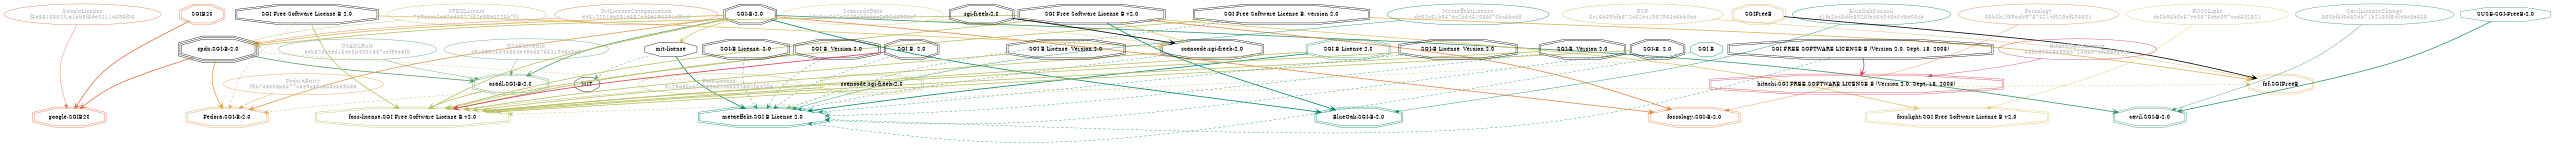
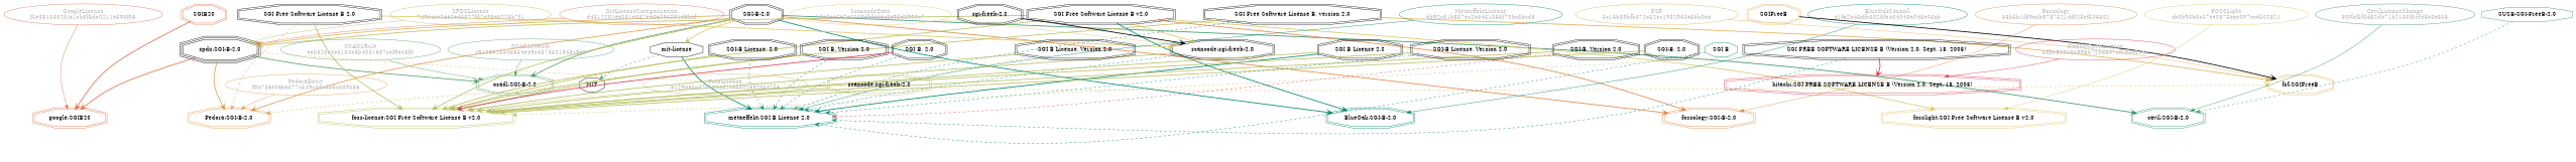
  strict digraph {
    splines=curved
    node [shape=doubleoctagon]
    edge [arrowhead=vee color="#b8bf62" style=bold weight=0.7]
    n1 [label=MIT shape=octagon]
    n2 [color="#e09d4b" label="Fedora:SGI-B-2.0"]
    n3 [color="#b8bf62" fillcolor="beige;1" fontcolor=gray label="SPDXLicense\n749eace5aa2ed6377f32e98a6226b7f1" shape=ellipse]
    n4 [label="spdx:SGI-B-2.0" shape=tripleoctagon]
    n5 [color="#e06f45" label="google:SGIB20"]
    n6 [color="#58a066" label="osadl:SGI-B-2.0"]
    n7 [color="#deb256" label="fsf:SGIFreeB"]
    n8 [color="#00876c" label="metaeffekt:SGI B License 2.0"]
    n9 [label="SGI-B-2.0"]
    n10 [color="#00876c" label="BlueOak:SGI-B-2.0"]
    n11 [color="#e18745" label="fossology:SGI-B-2.0"]
    n12 [color="#379469" label="cavil:SGI-B-2.0"]
    n13 [color="#b8bf62" label="foss-license:SGI Free Software License B v2.0"]
    n14 [label="mit-license" shape=octagon]
    n15 [color="#dac767" label="fosslight:SGI Free Software License B v2.0"]
    n16 [label="SGI Free Software License B v2.0"]
    n17 [label="scancode:sgi-freeb-2.0"]
    n18 [color="#e06f45" fillcolor="beige;1" fontcolor=gray label="GoogleLicense\nf5e8813332f1a1eb8f6de0211a596f06" shape=ellipse]
    n19 [color="#e06f45" label=SGIB20]
    n20 [color="#e09d4b" fillcolor="beige;1" fontcolor=gray label="FedoraEntry\nf9b73ae0aba377c549c36cdb6c3d9b8a" shape=ellipse]
    n21 [label="SGI Free Software License B 2.0"]
    n22 [color="#00876c" fillcolor="beige;1" fontcolor=gray label="BlueOakCouncil\n41fa2bd6dfe6026fa434046a046e03cb" shape=ellipse]
    n23 [color="#58a066" fillcolor="beige;1" fontcolor=gray label="OSADLRule\neeb82ec4ed154e3b4001637cef9ee6f0" shape=ellipse]
    n24 [color="#58a066" fillcolor="beige;1" fontcolor=gray label="OSADLMatrix\nc9106325b46854e49ed37d521948c9e6" shape=ellipse]
    n25 [color="#deb256" fillcolor="beige;1" fontcolor=gray label="FSF\n5c16b89bfb372c52ec1932965a6bb0aa" shape=ellipse]
    n26 [color="#deb256" label=SGIFreeB]
    n27 [label="SGI Free Software License B, version 2.0"]
    n28 [color="#dac767" fillcolor="beige;1" fontcolor=gray label="ScancodeData\nb5a0ea247e3569dbf4dac6e95d5900c7" shape=ellipse]
    n29 [label="sgi-freeb-2.0"]
    n30 [color="#e18745" fillcolor="beige;1" fontcolor=gray label="Fossology\n66b5b1f89adb97875214f023ef506301" shape=ellipse]
    n31 [color="#e06f45" fillcolor="beige;1" fontcolor=gray label="OrtLicenseCategorization\nd4512201aa081e687e46a596291d8baf" shape=ellipse]
    n32 [color="#379469" fillcolor="beige;1" fontcolor=gray label="CavilLicenseChange\n800bf5f3d62db71b2163f84f46e3a656" shape=ellipse]
    n33 [color="#379469" label="SUSE-SGI-FreeB-2.0" shape=octagon]
    n34 [color="#00876c" fillcolor="beige;1" fontcolor=gray label="MetaeffektLicense\ndb92c81b857ac2b6451066f70bc6bcd8" shape=ellipse]
-   n35 [label="SGI B License 2.0" color="#379469"]
+   n35 [label="SGI B License 2.0"]
    n36 [color="#00876c" label="SGI B" shape=octagon]
    n37 [label="SGI B, Version 2.0"]
    n38 [label="SGI B, 2.0"]
    n39 [label="SGI-B, Version 2.0"]
    n40 [label="SGI-B, 2.0"]
    n41 [label="SGI B License, Version 2.0"]
    n42 [label="SGI-B License, Version 2.0"]
    n43 [label="SGI-B License, 2.0"]
    n44 [label="SGI FREE SOFTWARE LICENSE B (Version 2.0, Sept. 18, 2008)"]
    n45 [color="#d43d51" label="hitachi:SGI FREE SOFTWARE LICENSE B (Version 2.0, Sept. 18, 2008)"]
    n46 [color="#b8bf62" fillcolor="beige;1" fontcolor=gray label="FossLicense\n8129da0cd70602ad1ca8302d82f6475a" shape=ellipse]
    n47 [color="#b8bf62" label="scancode:sgi-freeb-2.0"]
    n48 [color="#dac767" fillcolor="beige;1" fontcolor=gray label="FOSSLight\ncb0b93b0c57ee0375eae097ccd502821" shape=ellipse]
    n49 [color="#d43d51" fillcolor="beige;1" fontcolor=gray label="HitachiOpenLicense\n5dbe82058e996b720d607ef5ffbc81aa" shape=ellipse]
    n1 -> n2 [color="#e09d4b" style=dashed weight=0.5]
    n3 -> n4 [weight=0.5 arrowhead="" style=""]
    n4 -> n2 [color="#e09d4b"]
    n4 -> n5 [color="#e06f45"]
    n4 -> n6 [color="#58a066"]
    n4 -> n7 [color="#deb256" style=dashed weight=0.5]
    n9 -> n2 [color="#e09d4b"]
    n9 -> n4 [color="#deb256"]
    n9 -> n6 [color="#58a066"]
    n9 -> n10 [color="#00876c"]
    n9 -> n11 [color="#e18745"]
    n9 -> n12 [color="#379469"]
    n9 -> n13
    n9 -> n14 [color="#dac767"]
    n14 -> n1 [color="#379469" style=dashed weight=0.5]
    n14 -> n8 [color="#00876c"]
    n16 -> n4
    n16 -> n10 [color="#00876c"]
    n16 -> n11 [color="#e18745"]
    n16 -> n13
    n16 -> n15 [color="#dac767"]
    n16 -> n17 [color="#dac767"]
    n17 -> n8 [color="#00876c" style=dashed weight=0.5]
    n17 -> n13
    n18 -> n5 [color="#e06f45" weight=0.5 arrowhead="" style=""]
    n19 -> n5 [color="#e06f45"]
    n20 -> n2 [color="#e09d4b" weight=0.5 arrowhead="" style=""]
    n21 -> n2 [color="#e09d4b" style=dashed weight=0.5]
    n21 -> n13
    n21 -> n17 [color="#dac767"]
    n22 -> n10 [color="#00876c" weight=0.5 arrowhead="" style=""]
    n23 -> n6 [color="#58a066" weight=0.5 arrowhead="" style=""]
    n24 -> n6 [color="#58a066" weight=0.5 arrowhead="" style=""]
    n25 -> n7 [color="#deb256" weight=0.5 arrowhead="" style=""]
    n26 -> n7 [color=black]
    n27 -> n7 [color="#deb256"]
    n27 -> n8 [color="#00876c" style=dashed weight=0.5]
    n27 -> n13
    n28 -> n17 [color="#dac767" weight=0.5 arrowhead="" style=""]
    n29 -> n17 [color=""]
    n30 -> n11 [color="#e18745" weight=0.5 arrowhead="" style=""]
    n31 -> n4 [color="#e06f45" weight=0.5 arrowhead="" style=""]
    n32 -> n12 [color="#379469" weight=0.5 arrowhead="" style=""]
-   n33 -> n12 [color="#379469" weight=0.5]
+   n33 -> n12 [color="#379469" style=dashed weight=0.5]
    n34 -> n8 [color="#00876c" weight=0.5 arrowhead="" style=""]
    n35 -> n8 [color="#00876c"]
    n35 -> n13
    n36 -> n8 [color="#00876c" style=dashed weight=0.5]
    n37 -> n8 [color="#00876c" style=dashed weight=0.5]
    n37 -> n13
    n38 -> n8 [color="#00876c" style=dashed weight=0.5]
    n38 -> n13 [color="#d43d51"]
-   n39 -> n8 [color="#00876c" style=dashed weight=0.5]
+   n39 -> n8 [color="#d43d51" style=dashed weight=0.5]
    n39 -> n13
-   n40 -> n8 [color="#00876c" style=dashed weight=0.5]
    n40 -> n13
    n41 -> n8 [style=dashed weight=0.5]
    n41 -> n13
    n42 -> n8 [color="#00876c" style=dashed weight=0.5]
    n42 -> n13
    n43 -> n8 [color="#00876c" style=dashed weight=0.5]
-   n6 -> n13
+   n43 -> n13
    n44 -> n8 [color="#00876c" style=dashed weight=0.5]
    n44 -> n13 [style=dashed]
    n44 -> n45 [color="#d43d51"]
    n46 -> n13 [weight=0.5 arrowhead="" style=""]
    n47 -> n13
    n48 -> n15 [color="#dac767" weight=0.5 arrowhead="" style=""]
    n49 -> n45 [color="#d43d51" weight=0.5 arrowhead="" style=""]
  }
